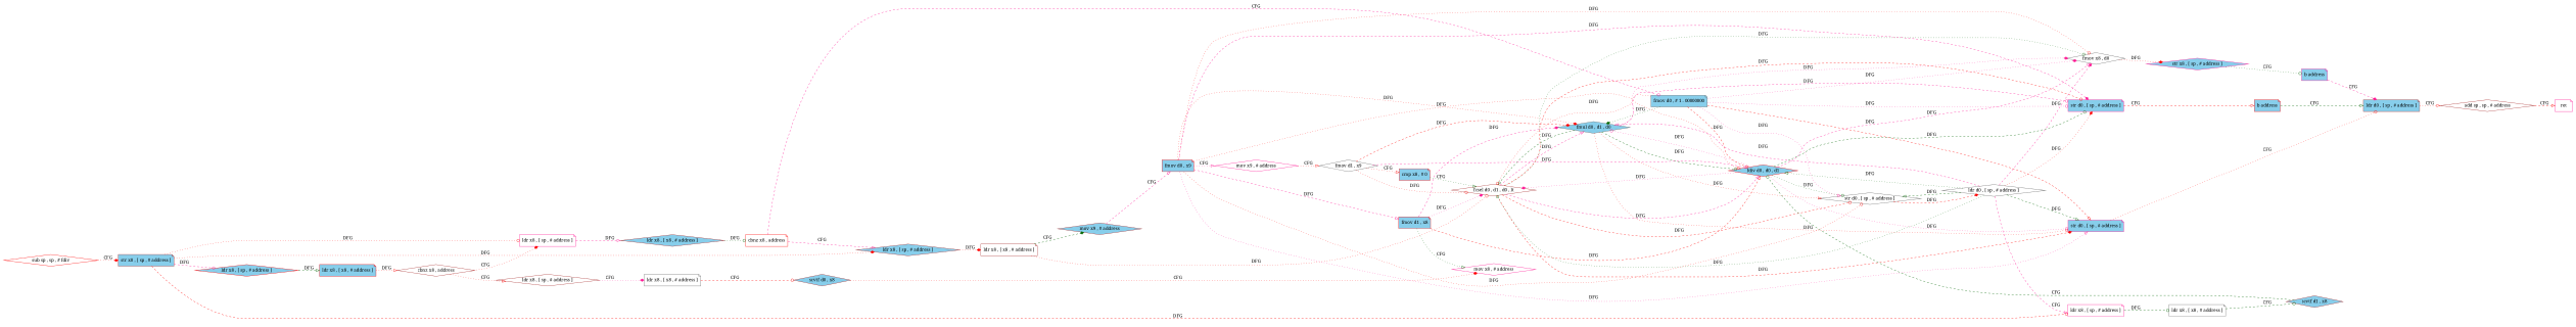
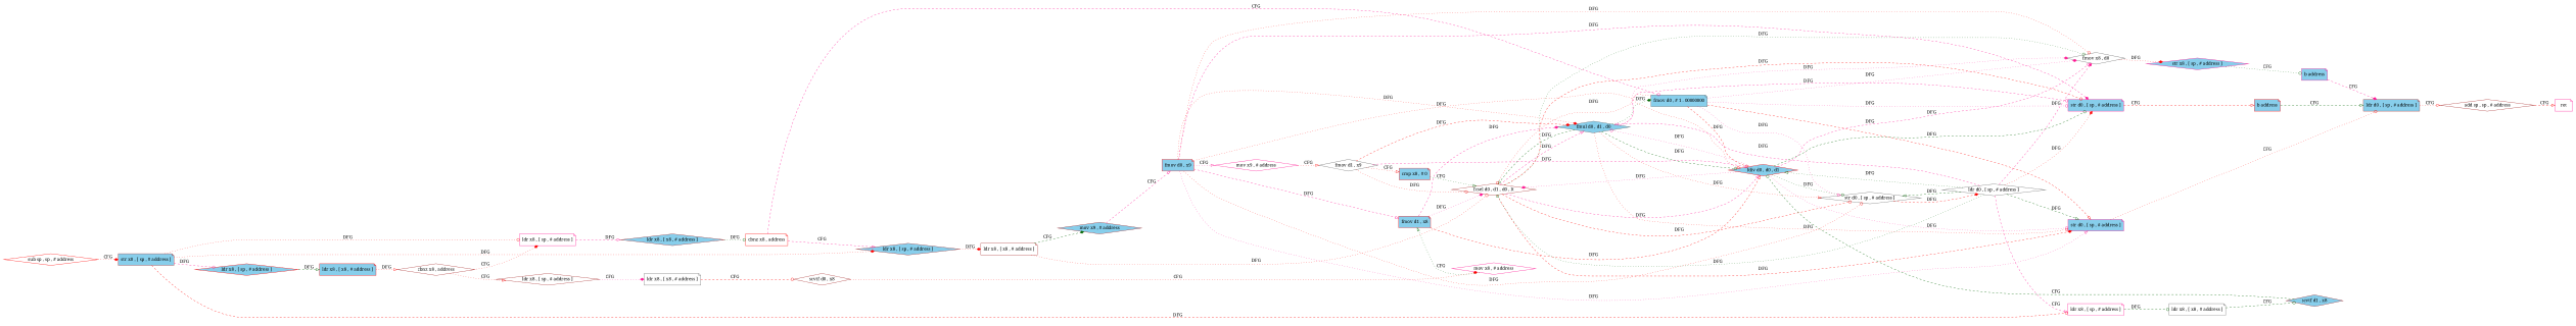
  digraph {
    fontname="Noto Serif"
    rankdir=LR
    node [color=brown fillcolor=white fontname="Noto Serif" shape=diamond style=filled]
    edge [arrowhead=onormal color=red fontname="Noto Serif" style=dotted]
-   n1 [color=red label="sub sp , sp , # fdiv"]
+   n1 [color=red label="sub sp , sp , # address"]
    n2 [fillcolor=skyblue label="str x0 , [ sp , # address ]" shape=note]
    n3 [color=red fillcolor=skyblue label="ldr x8 , [ sp , # address ]"]
    n4 [color=deeppink label="ldr x8 , [ sp , # address ]" shape=note]
    n5 [color=deeppink label="ldr x8 , [ sp , # address ]" shape=note]
    n6 [fillcolor=skyblue label="ldr x8 , [ sp , # address ]"]
    n7 [color=red fillcolor=skyblue label="ldr x8 , [ x8 , # address ]" shape=note]
    n8 [fillcolor=skyblue label="ldr x8 , [ x8 , # address ]"]
    n9 [color=gray40 label="ldr x8 , [ x8 , # address ]" shape=note]
    n10 [label="ldr x8 , [ x8 , # address ]" shape=note]
    n11 [label="cbnz x8 , address"]
    n12 [label="ldr x8 , [ sp , # address ]"]
    n13 [color=gray40 label="ldr x8 , [ x8 , # address ]" shape=note]
-   n14 [fillcolor=skyblue label="scvtf d0 , x8"]
+   n14 [label="scvtf d0 , x8"]
    n15 [color=red label="cbnz x8 , address" shape=note]
    n16 [color=deeppink label="mov x8 , # address"]
    n17 [color=red fillcolor=skyblue label="fmov d1 , x8" shape=note]
    n18 [color=gray40 fillcolor=skyblue label="fmul d0 , d1 , d0"]
    n19 [color=red fillcolor=skyblue label="fdiv d0 , d0 , d1"]
    n20 [label="fcsel d0 , d1 , d0 , lt"]
    n21 [color=gray40 label="str d0 , [ sp , # address ]"]
    n22 [color=deeppink fillcolor=skyblue label="str d0 , [ sp , # address ]" shape=note]
    n23 [color=gray40 label="fmov x8 , d0"]
    n24 [color=deeppink fillcolor=skyblue label="str d0 , [ sp , # address ]" shape=note]
    n25 [color=gray40 label="ldr d0 , [ sp , # address ]"]
    n26 [fillcolor=skyblue label="ldr d0 , [ sp , # address ]" shape=note]
    n27 [color=deeppink fillcolor=skyblue label="str x8 , [ sp , # address ]"]
    n28 [color=red fillcolor=skyblue label="b address" shape=note]
    n29 [fillcolor=skyblue label="scvtf d1 , x8"]
    n30 [label="add sp , sp , # address"]
    n31 [color=deeppink label=ret shape=note]
    n32 [color=gray40 fillcolor=skyblue label="fmov d0 , # 1 . 00000000" shape=note]
    n33 [fillcolor=skyblue label="mov x9 , # address"]
    n34 [color=red fillcolor=skyblue label="fmov d0 , x9" shape=note]
    n35 [color=deeppink label="mov x9 , # address"]
    n36 [color=gray40 label="fmov d1 , x9"]
    n37 [color=red fillcolor=skyblue label="cmp x8 , # 0" shape=note]
    n38 [color=deeppink fillcolor=skyblue label="b address" shape=note]
    n1 -> n2 [arrowhead=diamond label=CFG]
    n2 -> n3 [arrowhead=odot color=deeppink label=DFG style=dashed]
    n2 -> n4 [arrowhead=odot label=DFG]
    n2 -> n5 [arrowhead=odot label=DFG style=dashed]
    n2 -> n6 [arrowhead=diamond label=DFG]
    n3 -> n7 [color=darkgreen label=DFG style=dashed]
    n4 -> n8 [color=deeppink label=DFG style=dashed]
    n5 -> n9 [arrowhead=odot color=darkgreen label=DFG style=dashed]
    n6 -> n10 [arrowhead=diamond label=DFG]
    n7 -> n11 [label=DFG]
    n8 -> n15 [arrowhead=odot color=darkgreen label=DFG]
    n9 -> n29 [arrowhead=odot color=darkgreen label=CFG style=dashed]
    n10 -> n20 [arrowhead=odot label=DFG]
    n10 -> n33 [arrowhead=diamond color=darkgreen label=CFG style=dashed]
    n11 -> n4 [arrowhead=diamond label=CFG]
    n11 -> n12 [label=CFG]
    n12 -> n13 [arrowhead=diamond color=deeppink label=CFG]
    n13 -> n14 [arrowhead=odot label=CFG style=dashed]
    n14 -> n16 [arrowhead=diamond label=CFG]
    n15 -> n6 [color=deeppink label=CFG style=dashed]
    n15 -> n32 [arrowhead=odot color=deeppink label=CFG style=dashed]
-   n17 -> n16 [color=darkgreen label=CFG]
+   n16 -> n17 [color=darkgreen label=CFG]
    n17 -> n18 [arrowhead=diamond color=deeppink label=DFG style=dashed]
    n17 -> n19 [label=DFG style=dashed]
    n17 -> n20 [arrowhead=diamond color=deeppink label=DFG]
    n18 -> n19 [arrowhead=odot color=darkgreen label=DFG style=dashed]
    n18 -> n20 [color=darkgreen label=DFG style=dashed]
    n18 -> n21 [label=DFG]
    n18 -> n22 [arrowhead=odot label=DFG]
    n18 -> n23 [arrowhead=diamond color=deeppink label=DFG]
    n18 -> n24 [arrowhead=odot color=deeppink label=DFG style=dashed]
    n19 -> n18 [arrowhead=odot color=deeppink label=DFG]
    n19 -> n20 [arrowhead=diamond color=deeppink label=DFG]
    n19 -> n21 [arrowhead=odot color=darkgreen label=DFG]
    n19 -> n22 [arrowhead=odot color=deeppink label=DFG]
    n19 -> n23 [color=deeppink label=DFG style=dashed]
    n19 -> n24 [arrowhead=odot color=darkgreen label=DFG style=dashed]
    n20 -> n18 [color=deeppink label=DFG style=dashed]
    n20 -> n19 [color=deeppink label=DFG style=dashed]
    n20 -> n21 [arrowhead=odot label=DFG style=dashed]
    n20 -> n22 [arrowhead=diamond label=DFG style=dashed]
    n20 -> n23 [arrowhead=odot color=darkgreen label=DFG]
    n20 -> n24 [arrowhead=odot label=DFG style=dashed]
    n21 -> n25 [arrowhead=diamond label=DFG style=dashed]
    n22 -> n26 [arrowhead=odot label=CFG]
    n23 -> n27 [arrowhead=diamond label=DFG]
    n24 -> n28 [label=CFG style=dashed]
    n25 -> n5 [color=deeppink label=CFG style=dashed]
    n25 -> n18 [color=deeppink label=DFG style=dashed]
    n25 -> n19 [color=darkgreen label=DFG]
    n25 -> n20 [arrowhead=odot color=darkgreen label=DFG]
    n25 -> n21 [color=darkgreen label=DFG style=dashed]
    n25 -> n22 [color=darkgreen label=DFG style=dashed]
    n25 -> n23 [arrowhead=diamond color=deeppink label=DFG style=dashed]
    n25 -> n24 [arrowhead=diamond label=DFG]
    n26 -> n30 [label=CFG]
    n27 -> n38 [arrowhead=odot color=darkgreen label=CFG]
    n28 -> n26 [color=darkgreen label=CFG style=dashed]
    n29 -> n19 [arrowhead=odot color=darkgreen label=CFG style=dashed]
    n30 -> n31 [label=CFG style=dashed]
-   n32 -> n18 [arrowhead=diamond color=darkgreen label=DFG]
+   n18 -> n32 [arrowhead=diamond color=darkgreen label=DFG]
    n32 -> n19 [arrowhead=odot label=DFG style=dashed]
    n32 -> n20 [arrowhead=odot label=DFG]
    n32 -> n21 [color=deeppink label=DFG]
    n32 -> n22 [label=DFG style=dashed]
    n32 -> n23 [arrowhead=diamond color=deeppink label=DFG]
    n32 -> n24 [arrowhead=odot color=deeppink label=DFG]
    n33 -> n34 [color=deeppink label=CFG style=dashed]
    n34 -> n17 [color=deeppink label=DFG style=dashed]
    n34 -> n18 [arrowhead=diamond label=DFG]
    n34 -> n19 [label=DFG]
    n34 -> n21 [arrowhead=odot label=DFG]
    n34 -> n22 [color=deeppink label=DFG]
    n34 -> n23 [arrowhead=odot label=DFG]
    n34 -> n24 [arrowhead=diamond color=deeppink label=DFG style=dashed]
    n34 -> n35 [color=deeppink label=CFG]
    n35 -> n36 [label=CFG]
    n36 -> n18 [arrowhead=diamond label=DFG style=dashed]
    n36 -> n19 [arrowhead=odot color=deeppink label=DFG style=dashed]
    n36 -> n20 [arrowhead=odot label=DFG]
    n36 -> n37 [label=CFG]
    n37 -> n20 [color=darkgreen label=CFG]
    n38 -> n26 [arrowhead=diamond color=deeppink label=CFG style=dashed]
  }
